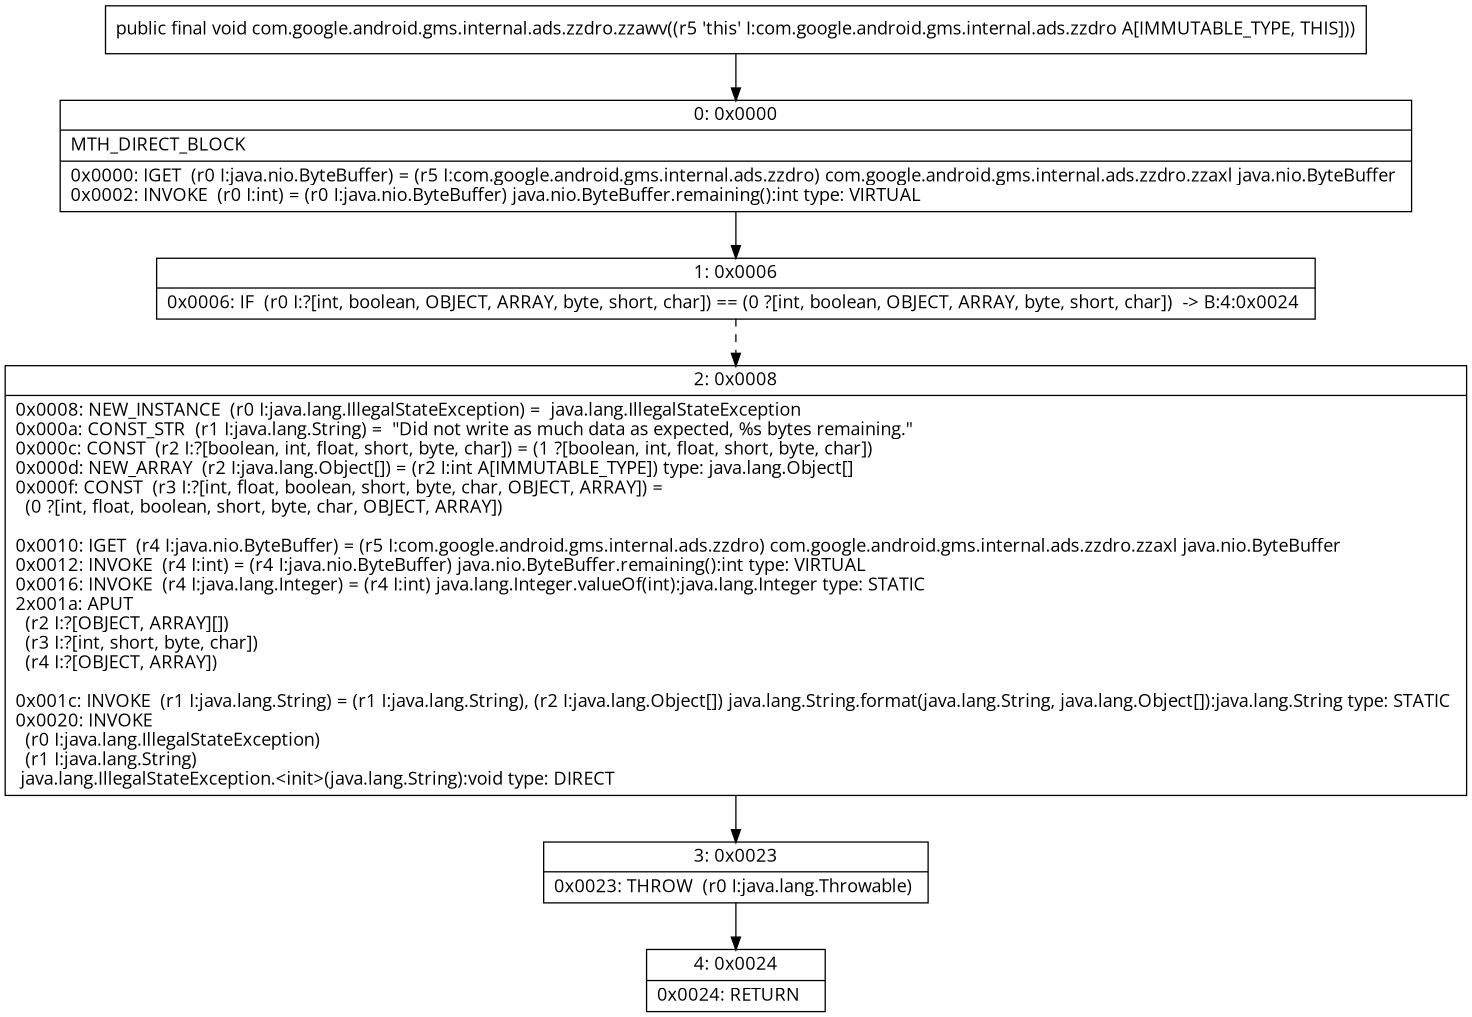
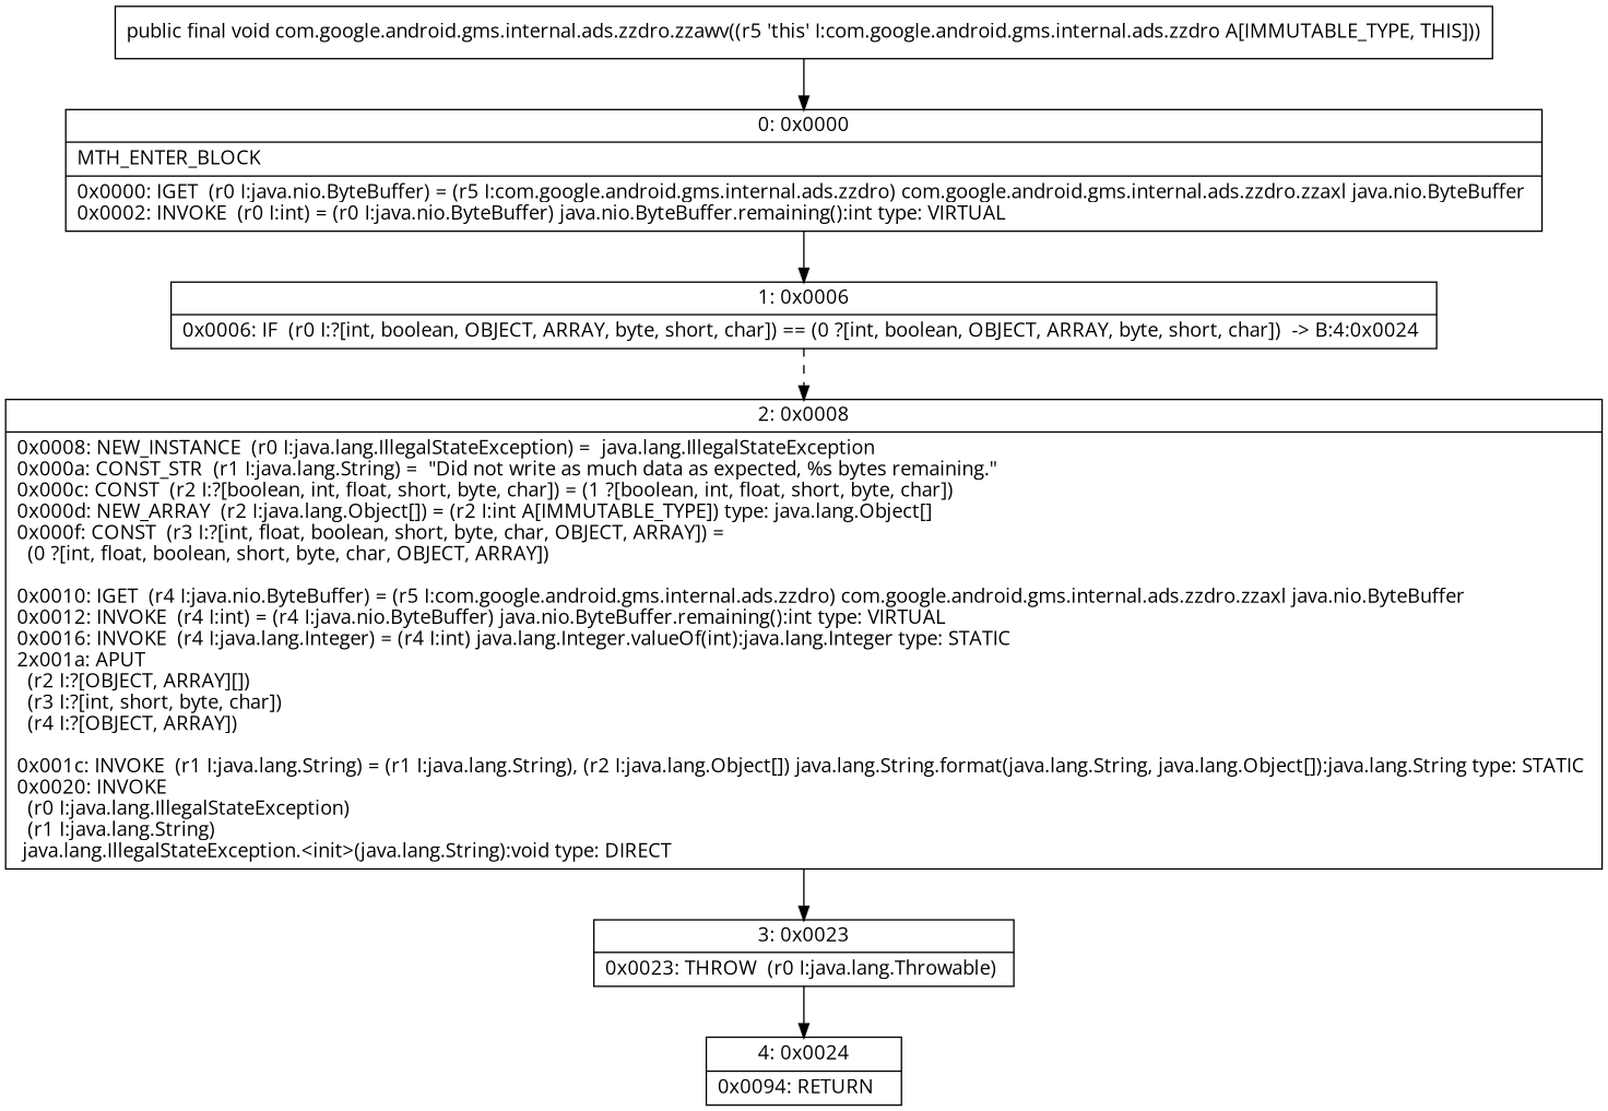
  digraph {
    fontname="Open Sans"
    node [fontname="Open Sans" shape=record]
    edge [fontname="Open Sans"]
-   n1 [label="{0\:\ 0x0000|MTH_DIRECT_BLOCK\l|0x0000: IGET  (r0 I:java.nio.ByteBuffer) = (r5 I:com.google.android.gms.internal.ads.zzdro) com.google.android.gms.internal.ads.zzdro.zzaxl java.nio.ByteBuffer \l0x0002: INVOKE  (r0 I:int) = (r0 I:java.nio.ByteBuffer) java.nio.ByteBuffer.remaining():int type: VIRTUAL \l}"]
+   n1 [label="{0\:\ 0x0000|MTH_ENTER_BLOCK\l|0x0000: IGET  (r0 I:java.nio.ByteBuffer) = (r5 I:com.google.android.gms.internal.ads.zzdro) com.google.android.gms.internal.ads.zzdro.zzaxl java.nio.ByteBuffer \l0x0002: INVOKE  (r0 I:int) = (r0 I:java.nio.ByteBuffer) java.nio.ByteBuffer.remaining():int type: VIRTUAL \l}"]
    n2 [label="{1\:\ 0x0006|0x0006: IF  (r0 I:?[int, boolean, OBJECT, ARRAY, byte, short, char]) == (0 ?[int, boolean, OBJECT, ARRAY, byte, short, char])  \-\> B:4:0x0024 \l}"]
    n3 [label="{2\:\ 0x0008|0x0008: NEW_INSTANCE  (r0 I:java.lang.IllegalStateException) =  java.lang.IllegalStateException \l0x000a: CONST_STR  (r1 I:java.lang.String) =  \"Did not write as much data as expected, %s bytes remaining.\" \l0x000c: CONST  (r2 I:?[boolean, int, float, short, byte, char]) = (1 ?[boolean, int, float, short, byte, char]) \l0x000d: NEW_ARRAY  (r2 I:java.lang.Object[]) = (r2 I:int A[IMMUTABLE_TYPE]) type: java.lang.Object[] \l0x000f: CONST  (r3 I:?[int, float, boolean, short, byte, char, OBJECT, ARRAY]) = \l  (0 ?[int, float, boolean, short, byte, char, OBJECT, ARRAY])\l \l0x0010: IGET  (r4 I:java.nio.ByteBuffer) = (r5 I:com.google.android.gms.internal.ads.zzdro) com.google.android.gms.internal.ads.zzdro.zzaxl java.nio.ByteBuffer \l0x0012: INVOKE  (r4 I:int) = (r4 I:java.nio.ByteBuffer) java.nio.ByteBuffer.remaining():int type: VIRTUAL \l0x0016: INVOKE  (r4 I:java.lang.Integer) = (r4 I:int) java.lang.Integer.valueOf(int):java.lang.Integer type: STATIC \l2x001a: APUT  \l  (r2 I:?[OBJECT, ARRAY][])\l  (r3 I:?[int, short, byte, char])\l  (r4 I:?[OBJECT, ARRAY])\l \l0x001c: INVOKE  (r1 I:java.lang.String) = (r1 I:java.lang.String), (r2 I:java.lang.Object[]) java.lang.String.format(java.lang.String, java.lang.Object[]):java.lang.String type: STATIC \l0x0020: INVOKE  \l  (r0 I:java.lang.IllegalStateException)\l  (r1 I:java.lang.String)\l java.lang.IllegalStateException.\<init\>(java.lang.String):void type: DIRECT \l}"]
    n4 [label="{3\:\ 0x0023|0x0023: THROW  (r0 I:java.lang.Throwable) \l}"]
-   n5 [label="{4\:\ 0x0024|0x0024: RETURN   \l}"]
+   n5 [label="{4\:\ 0x0024|0x0094: RETURN   \l}"]
    n6 [label="{public final void com.google.android.gms.internal.ads.zzdro.zzawv((r5 'this' I:com.google.android.gms.internal.ads.zzdro A[IMMUTABLE_TYPE, THIS])) }"]
    n1 -> n2
    n2 -> n3 [style=dashed]
    n3 -> n4
    n4 -> n5
    n6 -> n1
  }
